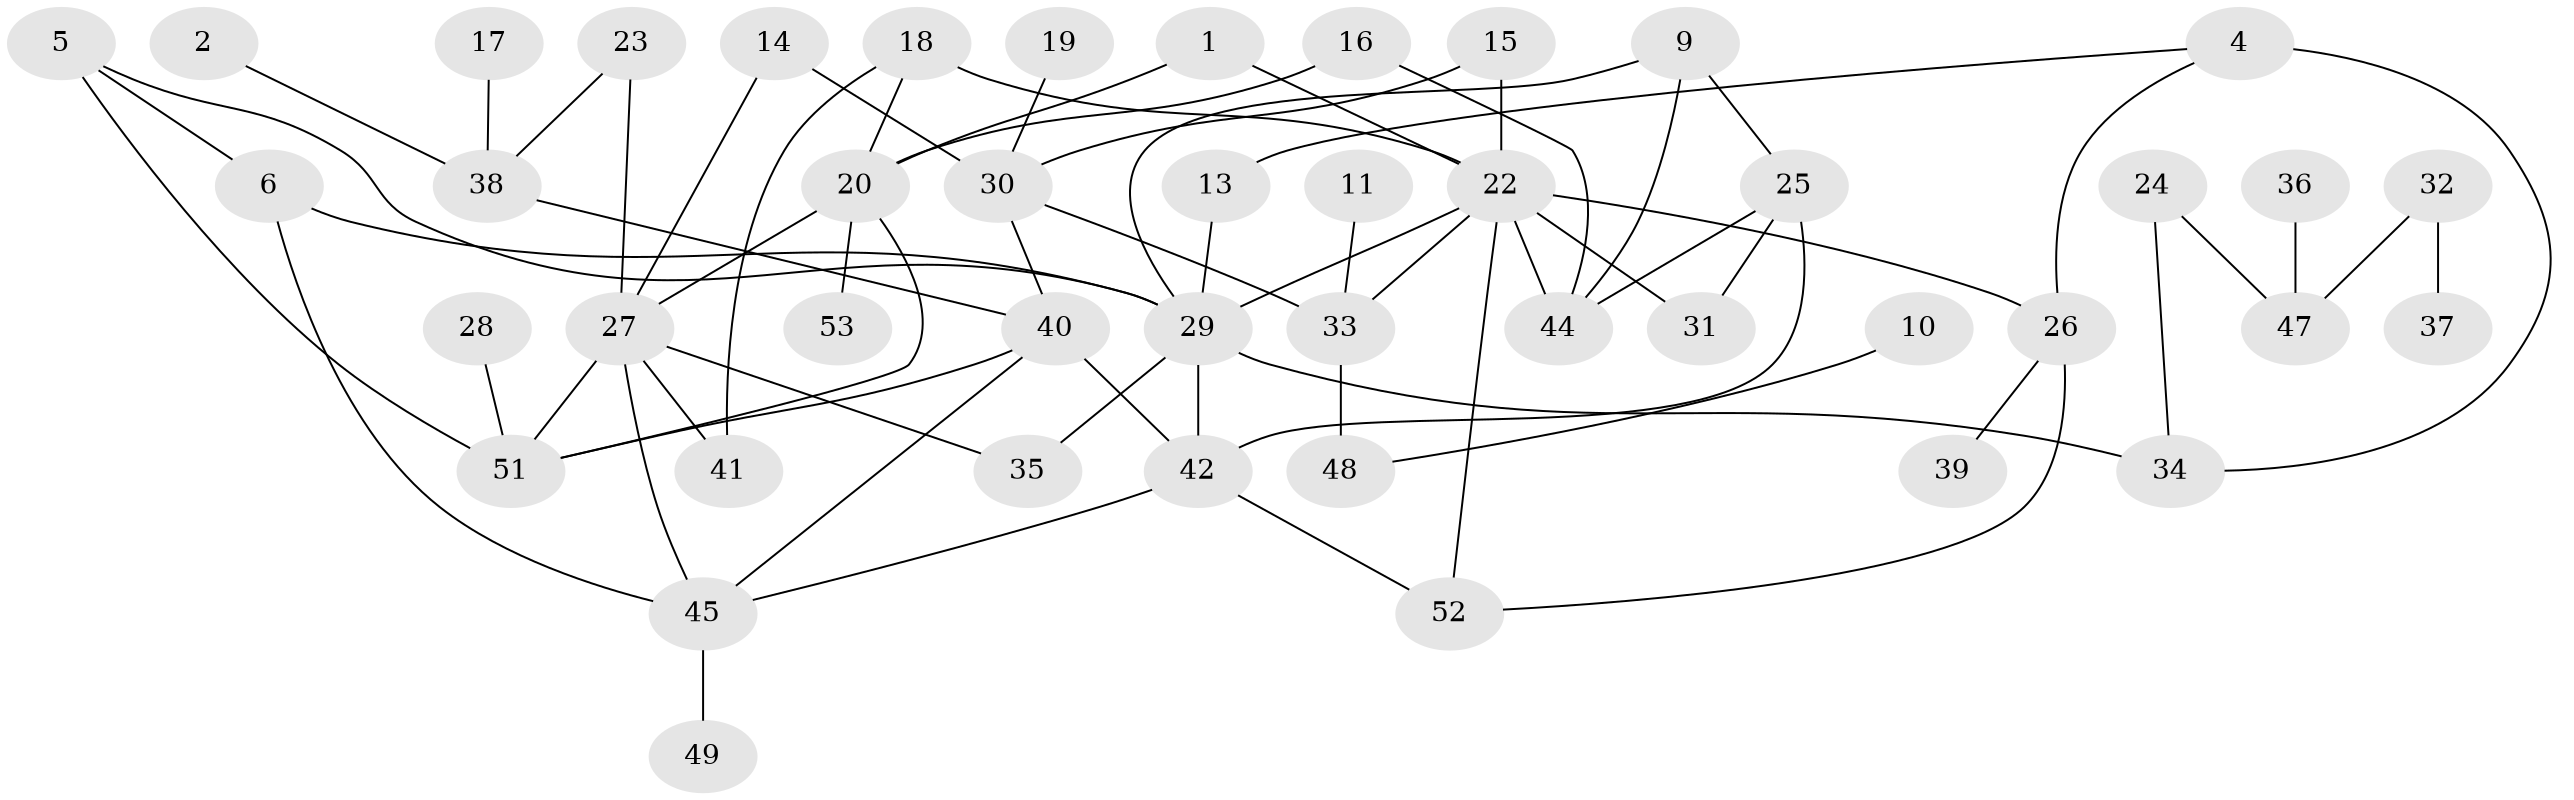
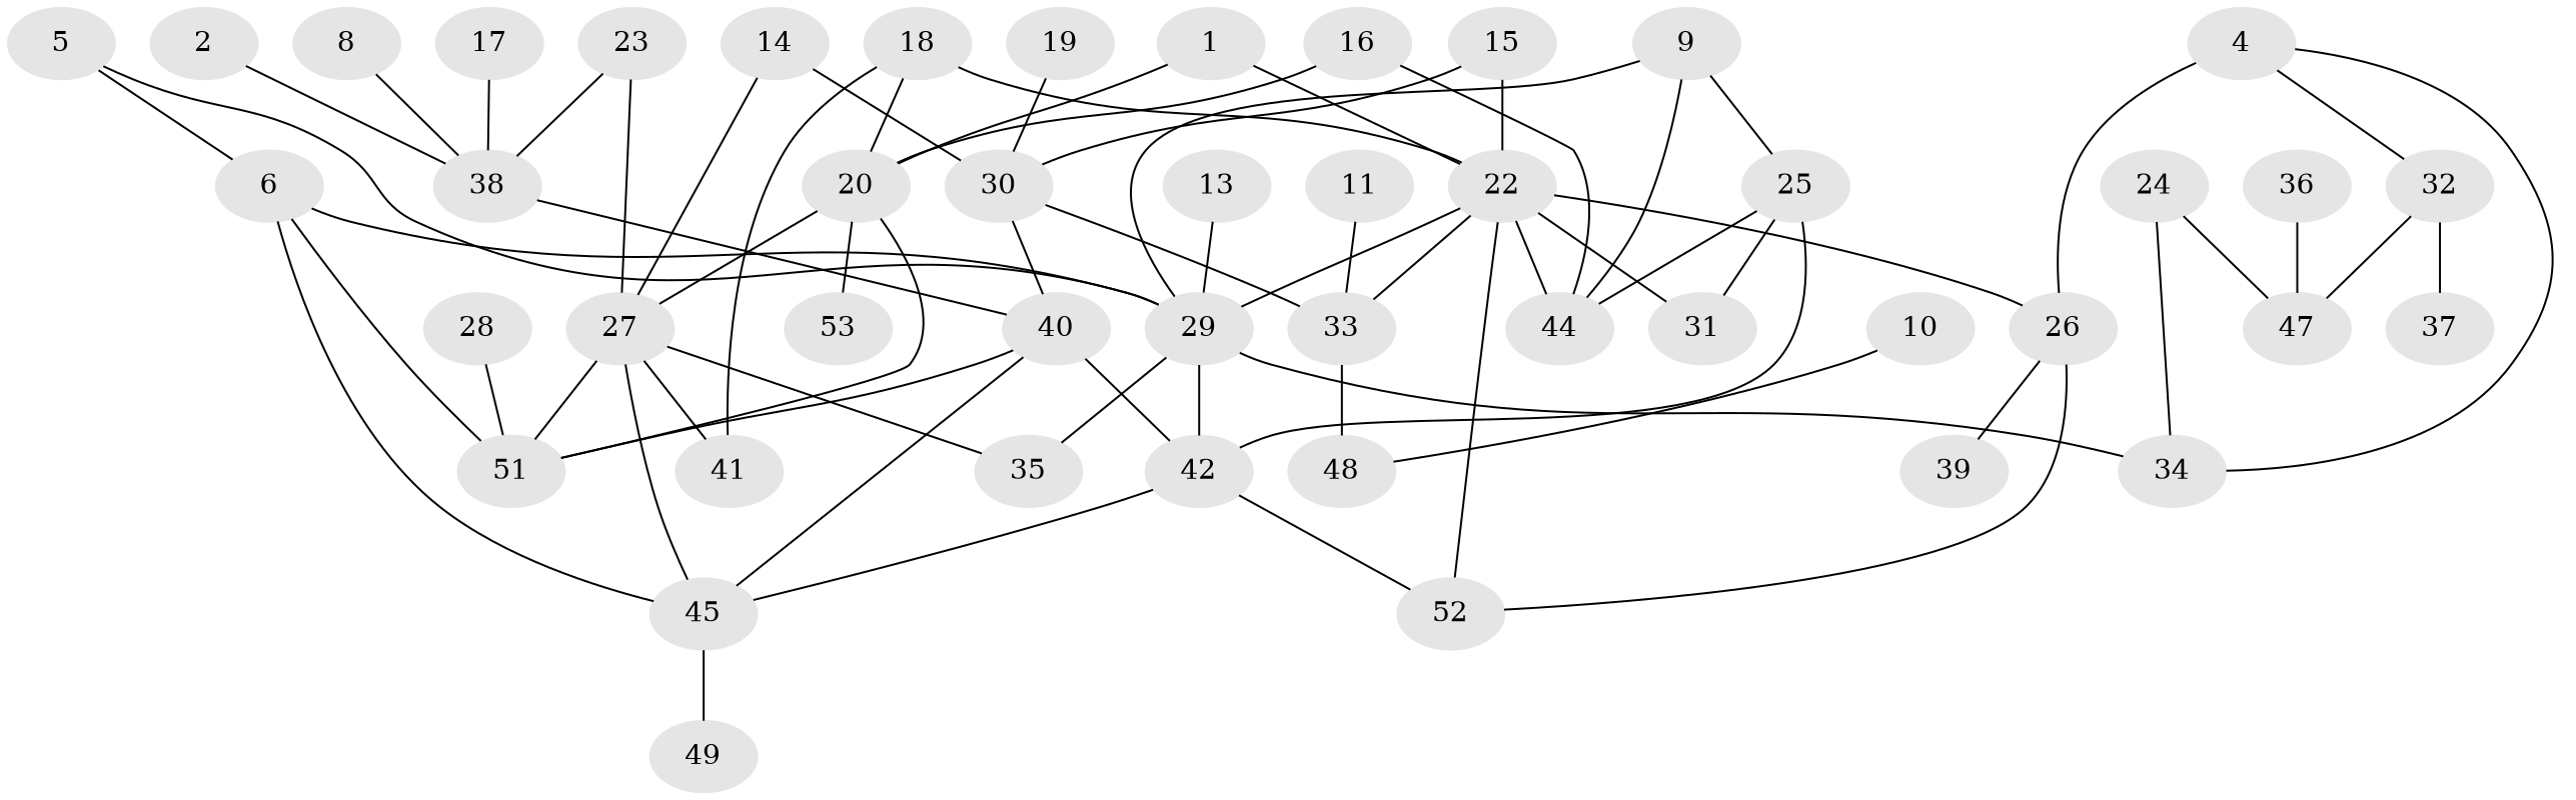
  graph {
    node [color=gray90 style=filled]
    edge [weight=1.0]
    1
    20
    22
    51
    27
    53
    26
    29
    44
    33
    31
    52
    2
    38
    40
    4
    13
    34
    39
    5
    6
    45
    42
    35
    49
+   8
    9
    25
    10
    48
    11
    14
    30
    41
    15
    16
    17
    18
    19
    23
    24
    47
    28
    32
    37
    36
    1 -- 20
    1 -- 22
    20 -- 51
    20 -- 27
    20 -- 53
    22 -- 26
    22 -- 29
    22 -- 44 [weight=2.0]
    22 -- 33
    22 -- 31
    22 -- 52
    27 -- 51
    27 -- 45
    27 -- 35
    27 -- 41
    26 -- 52
    26 -- 39
    29 -- 34
    29 -- 42
    29 -- 35
    33 -- 48
    2 -- 38
    38 -- 40
    40 -- 51 [weight=2.0]
    40 -- 45
    40 -- 42
    4 -- 26
-   4 -- 13
+   4 -- 32
    4 -- 34
    13 -- 29 [weight=2.0]
-   5 -- 51
+   6 -- 51
    5 -- 29
    5 -- 6
    6 -- 29
    6 -- 45
    45 -- 49
    42 -- 52
    42 -- 45
+   8 -- 38
    9 -- 29
    9 -- 44
    9 -- 25
    25 -- 44
    25 -- 31
    25 -- 42
    10 -- 48
    11 -- 33
    14 -- 27
    14 -- 30
    30 -- 33
    30 -- 40
    15 -- 22
    15 -- 30
    16 -- 20
    16 -- 44
    17 -- 38
    18 -- 20
    18 -- 22
    18 -- 41
    19 -- 30
    23 -- 27
    23 -- 38
    24 -- 34
    24 -- 47
    28 -- 51
    32 -- 47
    32 -- 37
    36 -- 47
  }
